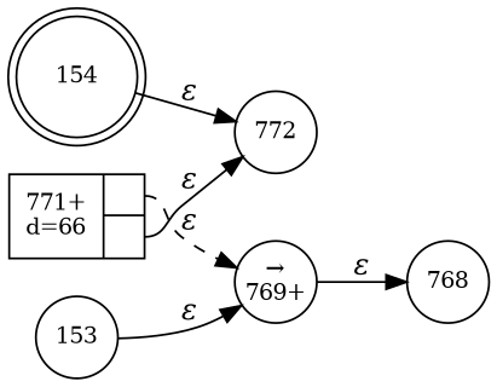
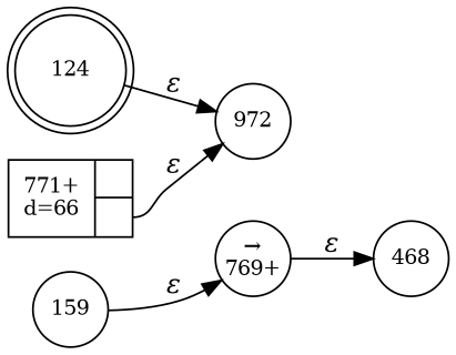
  digraph {
    rankdir=LR
    node [fixedsize=true fontsize=11 shape=circle peripheries=1]
    edge [fontname="Times-Italic"]
-   n1 [label=154 shape=doublecircle width=.6 peripheries=""]
-   n2 [label=772 width=.55]
-   n3 [label=768 width=.55]
+   n1 [label=124 shape=doublecircle width=.6 peripheries=""]
+   n2 [label=972 width=.55]
+   n3 [label=468 width=.55]
    n4 [label="&rarr;\n769+" width=.55]
    n5 [fixedsize=false label="{771+\nd=66|{<p0>|<p1>}}" shape=record]
-   n6 [label=153 width=.55]
+   n6 [label=159 width=.55]
    n1 -> n2 [label="&epsilon;"]
    n4 -> n3 [label="&epsilon;"]
    n5 -> n2 [label="&epsilon;" tailport=p1]
-   n5 -> n4 [label="&epsilon;" style=dashed tailport=p0]
    n6 -> n4 [label="&epsilon;"]
  }
